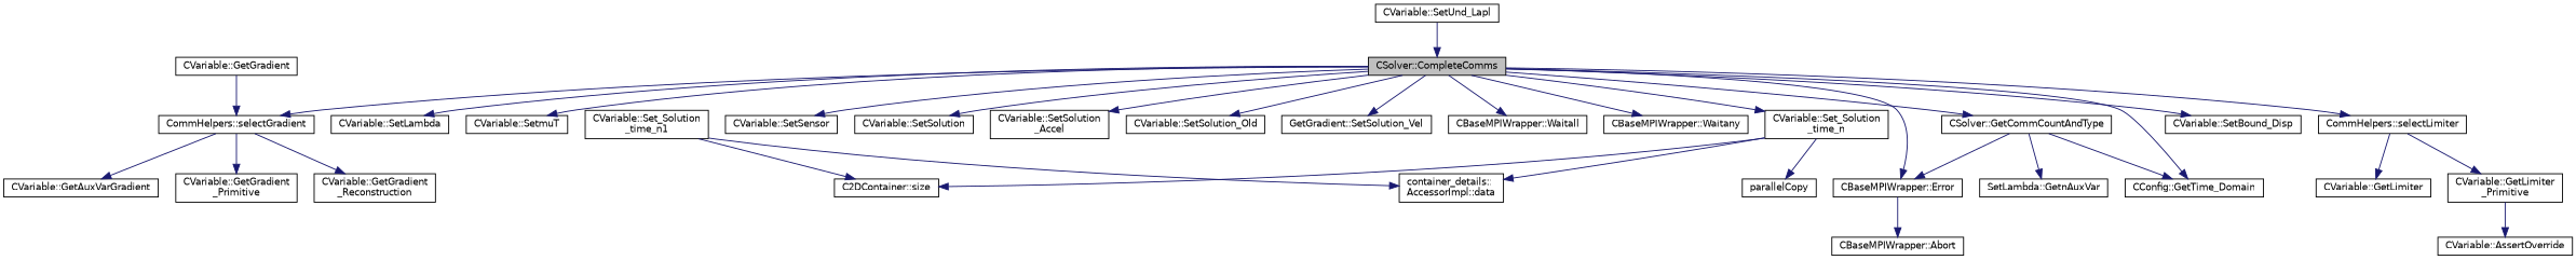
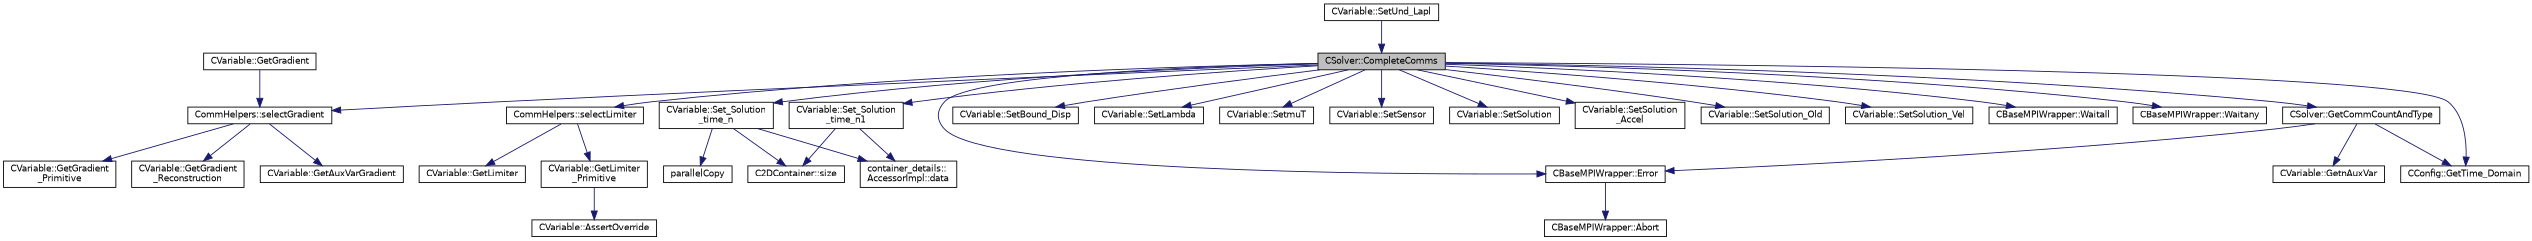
  digraph {
    rankdir=TB
    node [color=black fillcolor=white fontname=Helvetica fontsize=10 shape=record style=filled]
    edge [color=midnightblue fontname=Helvetica fontsize=10 labelfontname=Helvetica labelfontsize=10 style=solid]
    n1 [fillcolor=grey75 fontcolor=black height=0.2 label="CSolver::CompleteComms" width=0.4]
    n2 [height=0.2 label="CBaseMPIWrapper::Error" width=0.4]
    n3 [height=0.2 label="CSolver::GetCommCountAndType" width=0.4]
    n4 [height=0.2 label="CConfig::GetTime_Domain" width=0.4]
    n5 [height=0.2 label="CommHelpers::selectGradient" width=0.4]
    n6 [height=0.2 label="CommHelpers::selectLimiter" width=0.4]
    n7 [height=0.2 label="CVariable::Set_Solution\l_time_n" width=0.4]
    n8 [height=0.2 label="CVariable::Set_Solution\l_time_n1" width=0.4]
    n9 [height=0.2 label="CVariable::SetBound_Disp" width=0.4]
    n10 [height=0.2 label="CVariable::SetLambda" width=0.4]
    n11 [height=0.2 label="CVariable::SetmuT" width=0.4]
    n12 [height=0.2 label="CVariable::SetSensor" width=0.4]
    n13 [height=0.2 label="CVariable::SetSolution" width=0.4]
    n14 [height=0.2 label="CVariable::SetSolution\l_Accel" width=0.4]
    n15 [height=0.2 label="CVariable::SetSolution_Old" width=0.4]
-   n16 [height=0.2 label="GetGradient::SetSolution_Vel" width=0.4]
+   n16 [height=0.2 label="CVariable::SetSolution_Vel" width=0.4]
    n17 [height=0.2 label="CBaseMPIWrapper::Waitall" width=0.4]
    n18 [height=0.2 label="CBaseMPIWrapper::Waitany" width=0.4]
    n19 [height=0.2 label="CBaseMPIWrapper::Abort" width=0.4]
-   n20 [height=0.2 label="SetLambda::GetnAuxVar" width=0.4]
+   n20 [height=0.2 label="CVariable::GetnAuxVar" width=0.4]
    n21 [height=0.2 label="CVariable::GetAuxVarGradient" width=0.4]
    n22 [height=0.2 label="CVariable::GetGradient\l_Primitive" width=0.4]
    n23 [height=0.2 label="CVariable::GetGradient\l_Reconstruction" width=0.4]
    n24 [height=0.2 label="CVariable::GetLimiter" width=0.4]
    n25 [height=0.2 label="CVariable::GetLimiter\l_Primitive" width=0.4]
    n26 [height=0.2 label="container_details::\lAccessorImpl::data" width=0.4]
    n27 [height=0.2 label=parallelCopy width=0.4]
    n28 [height=0.2 label="C2DContainer::size" width=0.4]
    n29 [height=0.2 label="CVariable::SetUnd_Lapl" width=0.4]
    n30 [height=0.2 label="CVariable::GetGradient" width=0.4]
    n31 [height=0.2 label="CVariable::AssertOverride" width=0.4]
    n1 -> n2
    n1 -> n3
    n1 -> n4
    n1 -> n5
    n1 -> n6
    n1 -> n7
+   n1 -> n8
    n1 -> n9
    n1 -> n10
    n1 -> n11
    n1 -> n12
    n1 -> n13
    n1 -> n14
    n1 -> n15
    n1 -> n16
    n1 -> n17
    n1 -> n18
    n2 -> n19
    n3 -> n2
    n3 -> n4
    n3 -> n20
    n5 -> n21
    n5 -> n22
    n5 -> n23
    n6 -> n24
    n6 -> n25
    n7 -> n26
    n7 -> n27
    n7 -> n28
    n8 -> n26
    n8 -> n28
    n25 -> n31
    n29 -> n1
    n30 -> n5
  }
